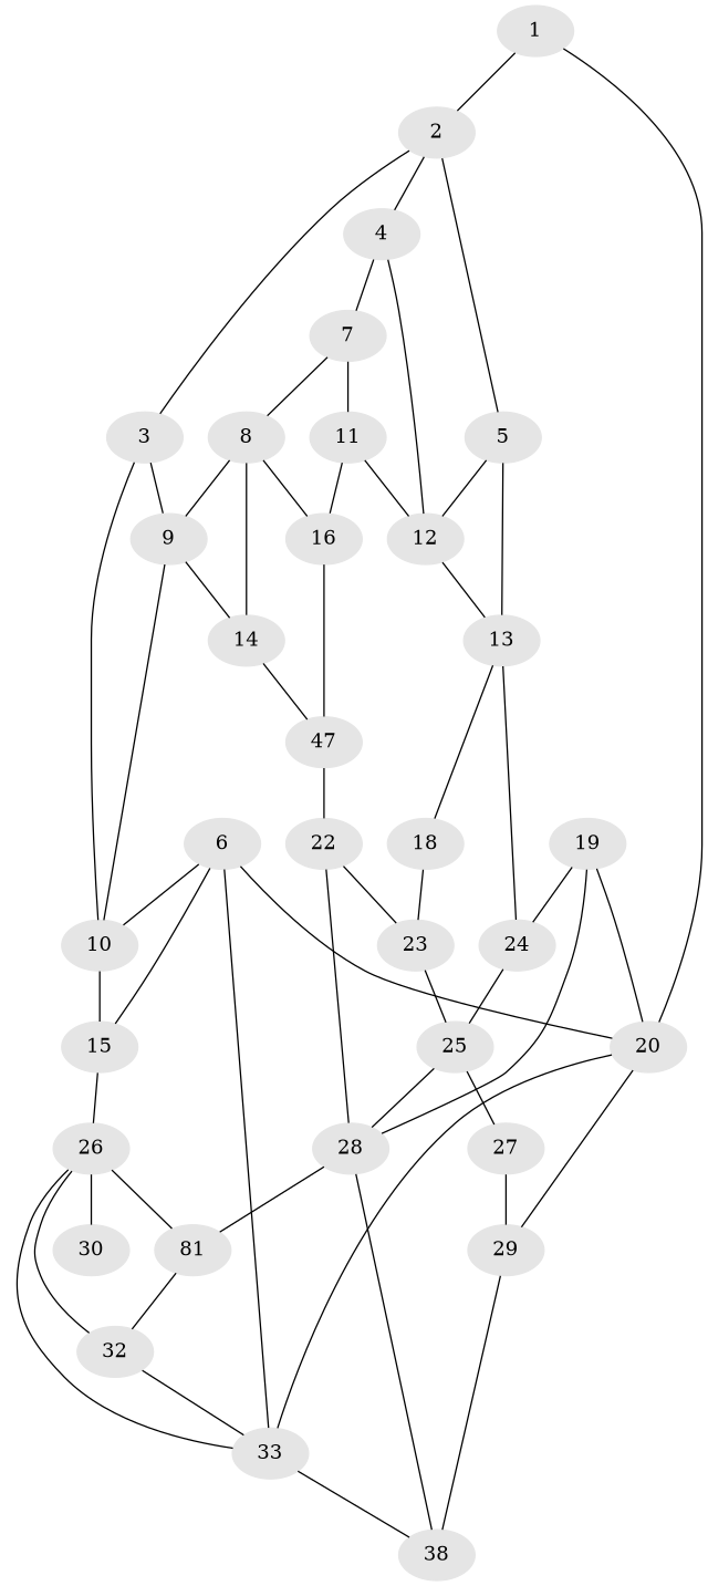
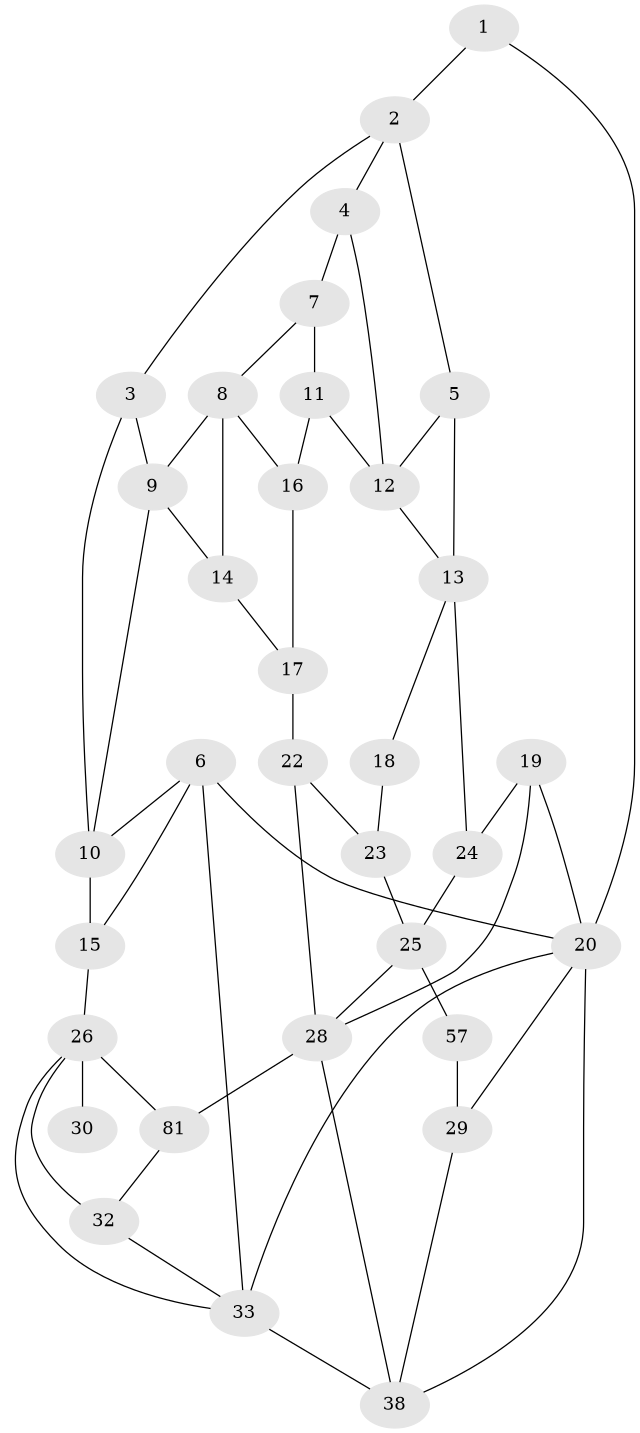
  graph {
    node [color=gray90 style=filled]
    edge [weight=1.0]
    1
    2
    20
    5
    3
    4
    12
    13
    33
    29
    n11 [label=38]
    9
    10
    7
    14
    15
    8
    11
    18
    24
    6
    26
    16
-   17 [label=47]
+   17
    23
    25
    22
    n28 [label=81]
    30
    32
    28
    19
-   27
+   27 [label=57]
    1 -- 2
    1 -- 20
    2 -- 5
    2 -- 3
    2 -- 4
    20 -- 33
    20 -- 29
+   20 -- n11
    5 -- 12
    5 -- 13
    3 -- 9
    3 -- 10
    4 -- 12
    4 -- 7 [weight=2.0]
    12 -- 13
    13 -- 18
    13 -- 24
    33 -- n11
    29 -- n11
    9 -- 10
    9 -- 14
    10 -- 15
    7 -- 8
    7 -- 11
    14 -- 17
    15 -- 26
    8 -- 9
    8 -- 14
    8 -- 16
    11 -- 12
    11 -- 16 [weight=2.0]
    18 -- 23 [weight=2.0]
    24 -- 25
    6 -- 20
    6 -- 33
    6 -- 10
    6 -- 15
    26 -- 33
    26 -- n28
    26 -- 30 [weight=2.0]
    26 -- 32 [weight=2.0]
    16 -- 17
    17 -- 22
    23 -- 25
    25 -- 28
    25 -- 27
    22 -- 23
    22 -- 28
    n28 -- 32
    32 -- 33
    28 -- n11
    28 -- n28
    19 -- 20
    19 -- 24 [weight=2.0]
    19 -- 28
    27 -- 29 [weight=2.0]
  }
